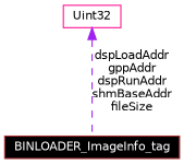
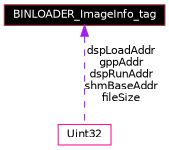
  digraph {
    node [fontname=Helvetica fontsize=10 shape=record style=filled]
    n1 [color=brown fillcolor=black fontcolor=white height=0.2 label=BINLOADER_ImageInfo_tag width=0.4]
    n2 [color=deeppink fillcolor=white height=0.2 label=Uint32 width=0.4]
-   n2 -> n1 [color=purple dir=back fontname=Helvetica fontsize=10 label="dspLoadAddr\ngppAddr\ndspRunAddr\nshmBaseAddr\nfileSize" labelfontname=Helvetica labelfontsize=10 style=dashed]
+   n1 -> n2 [color=purple dir=back fontname=Helvetica fontsize=10 label="dspLoadAddr\ngppAddr\ndspRunAddr\nshmBaseAddr\nfileSize" labelfontname=Helvetica labelfontsize=10 style=dashed]
  }
